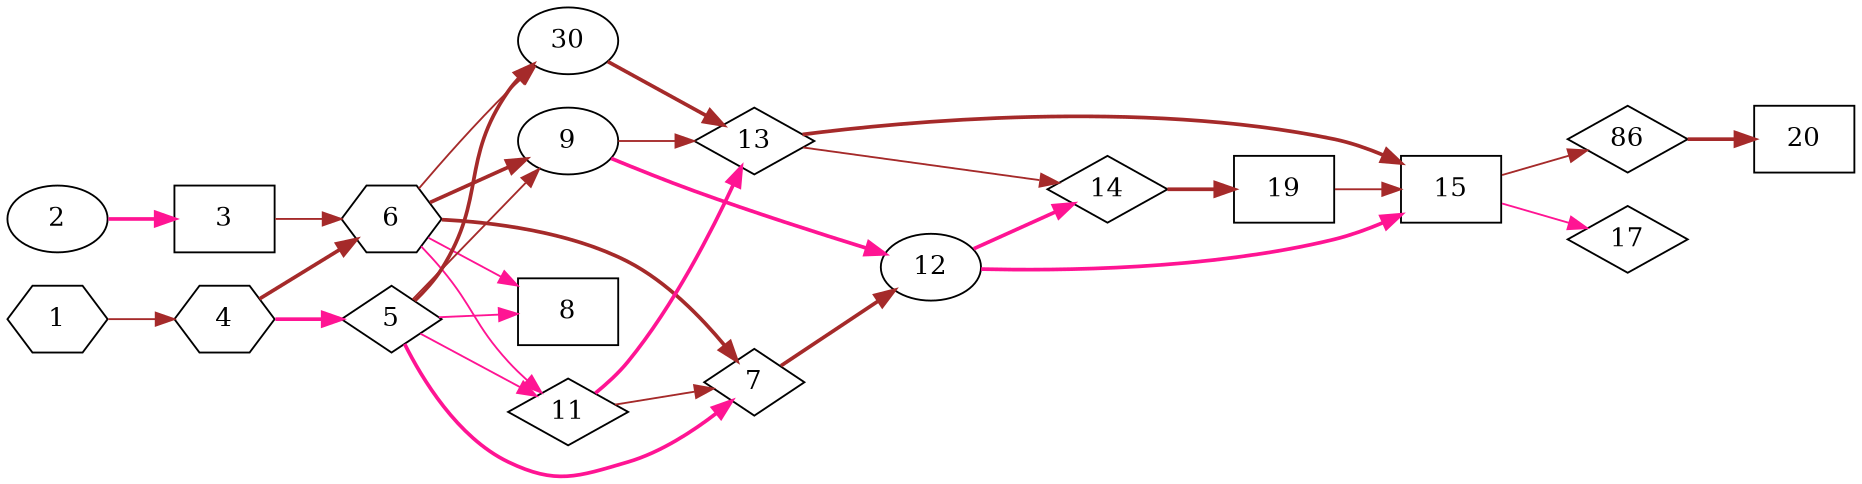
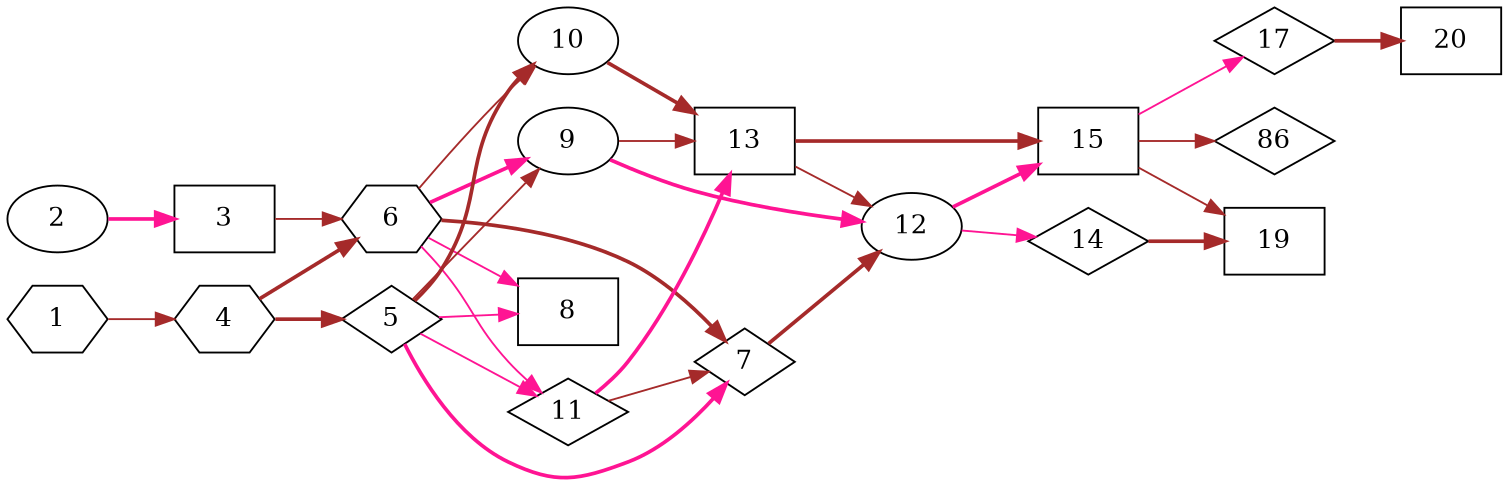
  digraph {
    rankdir=LR
    node [alpha=0.11 shape=diamond]
    edge [color=brown style=solid]
    1 [expect_size=19138560 shape=hexagon]
    4 [alpha=0.17 expect_size=22156288 shape=hexagon]
    6 [alpha=0.13 expect_size=17363968 shape=hexagon]
    5 [expect_size=12268544]
    7 [alpha=0.06 expect_size=29432832]
    8 [alpha=0.08 expect_size=17857536 shape=box]
    9 [alpha=0.05 expect_size=23632896 shape=ellipse]
-   10 [alpha=0.19 expect_size=34821120 shape=ellipse label=30]
+   10 [alpha=0.19 expect_size=34821120 shape=ellipse]
    11 [alpha=0.07 expect_size=29235200]
    2 [alpha=0.04 expect_size=28803072 shape=ellipse]
    3 [alpha=0.03 expect_size=44855296 shape=box]
    12 [expect_size=7128064 shape=ellipse]
-   13 [alpha=0.19 expect_size=16997376]
+   13 [alpha=0.19 expect_size=16997376 shape=box]
    14 [alpha=0.15 expect_size=24453120]
    15 [alpha=0.05 expect_size=18104320 shape=box]
    19 [alpha=0.07 expect_size=12649472 shape=box]
    n17 [alpha=0.10 expect_size=44405760 label=86]
    17 [alpha=0.15 expect_size=28677120]
    20 [alpha=0.14 expect_size=24353792 shape=box]
    1 -> 4
    4 -> 6 [style=bold]
-   4 -> 5 [color=deeppink style=bold]
+   4 -> 5 [style=bold]
    6 -> 7 [style=bold]
    6 -> 8 [color=deeppink]
-   6 -> 9 [style=bold]
+   6 -> 9 [color=deeppink style=bold]
    6 -> 10
    6 -> 11 [color=deeppink]
    5 -> 7 [color=deeppink style=bold]
    5 -> 8 [color=deeppink]
    5 -> 9
    5 -> 10 [style=bold]
    5 -> 11 [color=deeppink]
    7 -> 12 [style=bold]
    9 -> 12 [color=deeppink style=bold]
    9 -> 13
    10 -> 13 [style=bold]
    11 -> 7
    11 -> 13 [color=deeppink style=bold]
    2 -> 3 [color=deeppink style=bold]
    3 -> 6
-   12 -> 14 [color=deeppink style=bold]
+   12 -> 14 [color=deeppink]
    12 -> 15 [color=deeppink style=bold]
-   13 -> 14
+   13 -> 12
    13 -> 15 [style=bold]
    14 -> 19 [style=bold]
-   19 -> 15
+   15 -> 19
    15 -> n17
    15 -> 17 [color=deeppink]
-   n17 -> 20 [style=bold]
+   17 -> 20 [style=bold]
  }
